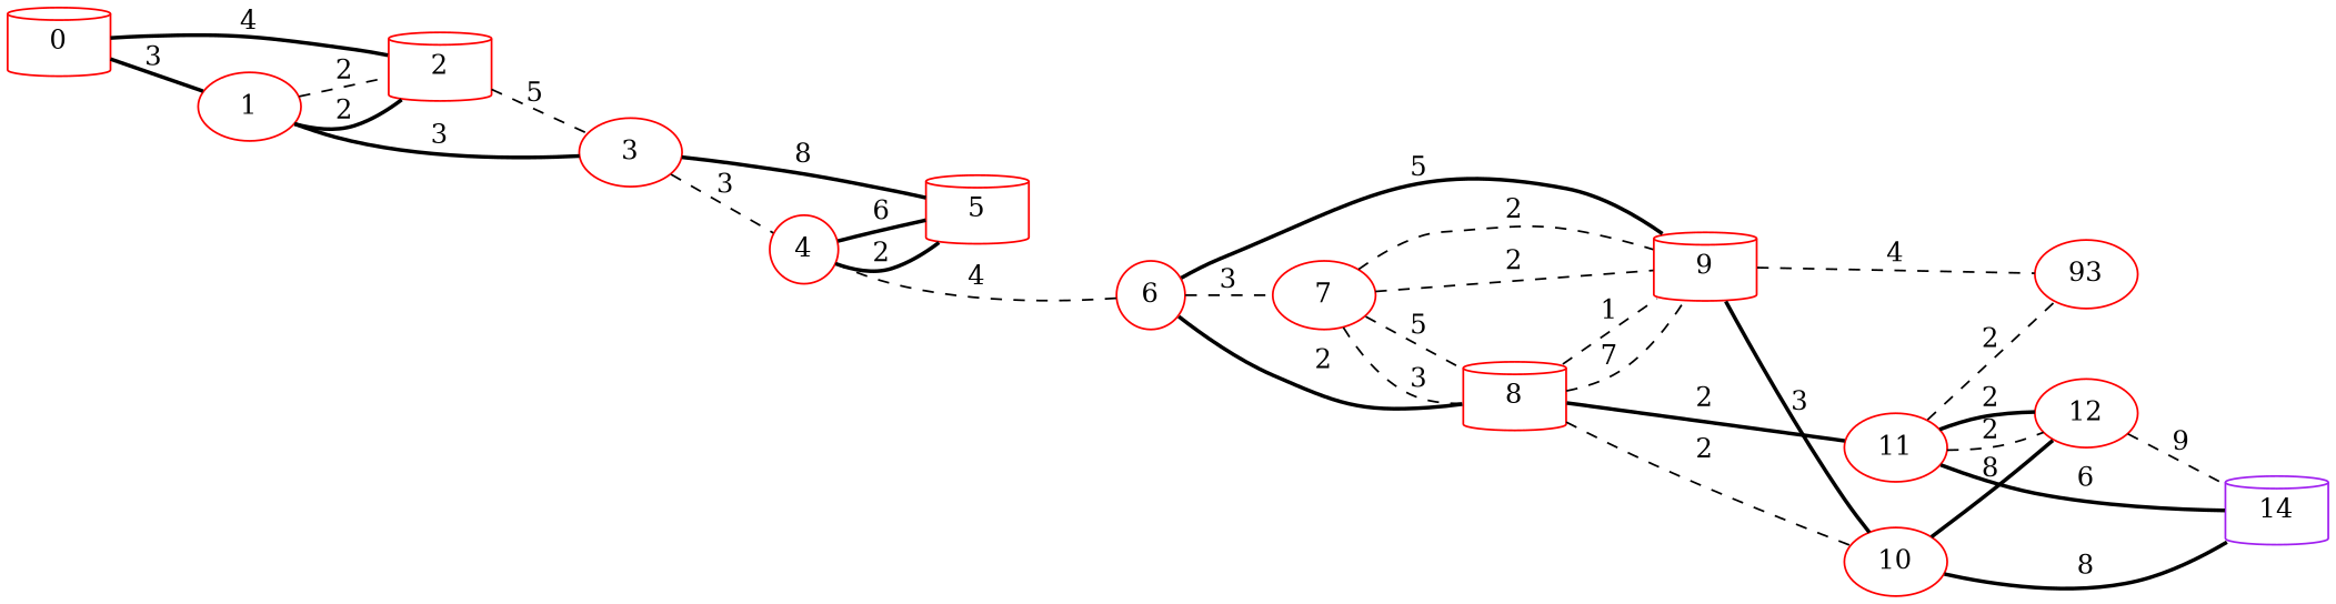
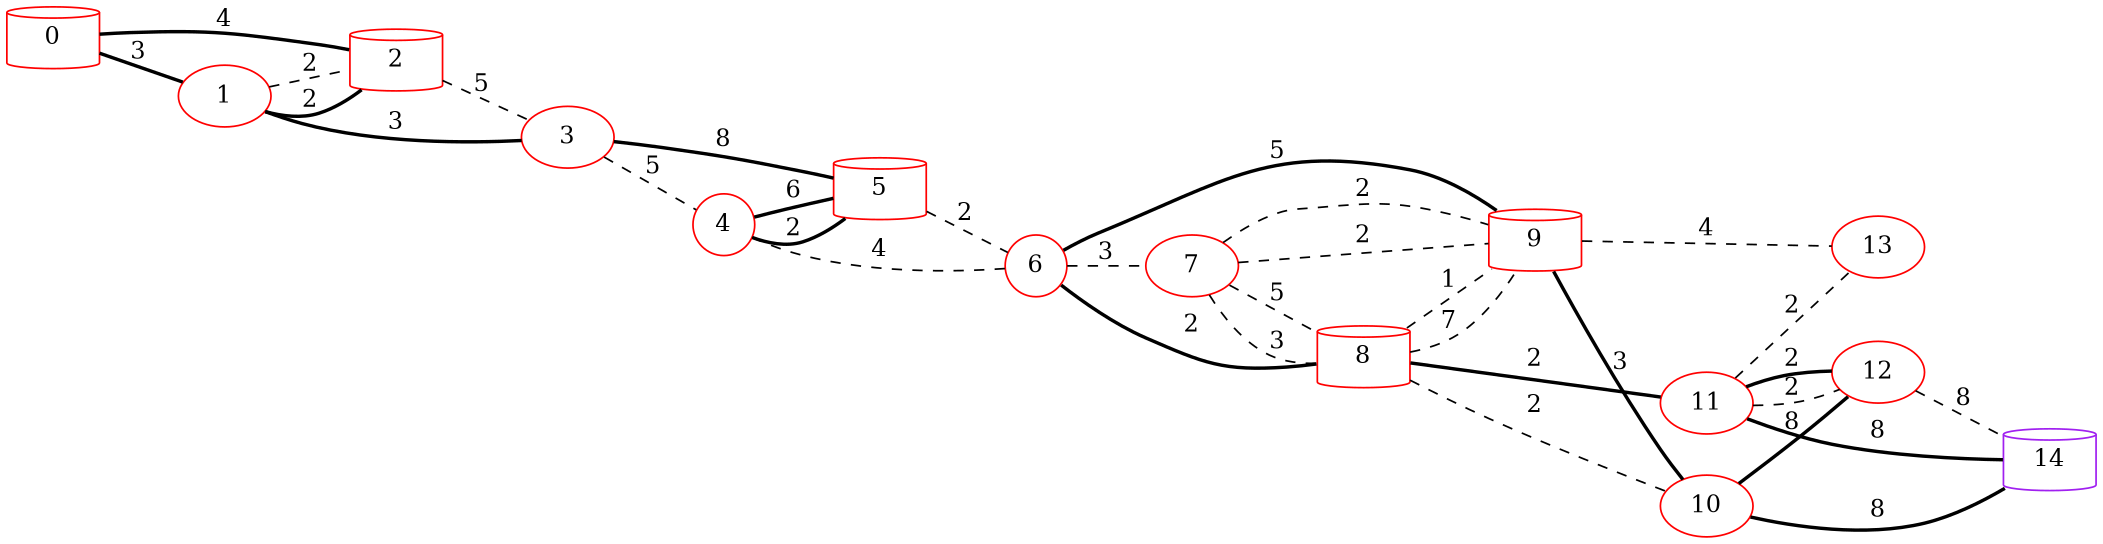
  graph {
    rankdir=LR
    node [color=red shape=ellipse weight=1]
    edge [style=dashed]
    0 [shape=cylinder]
    1
    2 [shape=cylinder]
    3
    4 [shape=circle]
    5 [shape=cylinder]
    6 [shape=circle]
    7
    8 [shape=cylinder]
    9 [shape=cylinder]
    10
    11
-   13 [label=93]
+   13
    12
    14 [color=purple shape=cylinder weight=4]
    0 -- 1 [label=3 style=bold]
    0 -- 2 [label=4 style=bold]
    1 -- 2 [label=2]
    1 -- 2 [label=2 style=bold]
    1 -- 3 [label=3 style=bold]
    2 -- 3 [label=5]
-   3 -- 4 [label=3]
+   3 -- 4 [label=5]
    3 -- 5 [label=8 style=bold]
    4 -- 5 [label=6 style=bold]
    4 -- 5 [label=2 style=bold]
    4 -- 6 [label=4]
+   5 -- 6 [label=2]
    6 -- 7 [label=3]
    6 -- 8 [label=2 style=bold]
    6 -- 9 [label=5 style=bold]
    7 -- 8 [label=3]
    7 -- 8 [label=5]
    7 -- 9 [label=2]
    7 -- 9 [label=2]
    8 -- 9 [label=1]
    8 -- 9 [label=7]
    8 -- 10 [label=2]
    8 -- 11 [label=2 style=bold]
    9 -- 10 [label=3 style=bold]
    9 -- 13 [label=4]
    10 -- 12 [label=8 style=bold]
    10 -- 14 [label=8 style=bold]
    11 -- 13 [label=2]
    11 -- 12 [label=2]
    11 -- 12 [label=2 style=bold]
-   11 -- 14 [label=6 style=bold]
-   12 -- 14 [label=9]
+   11 -- 14 [label=8 style=bold]
+   12 -- 14 [label=8]
  }
